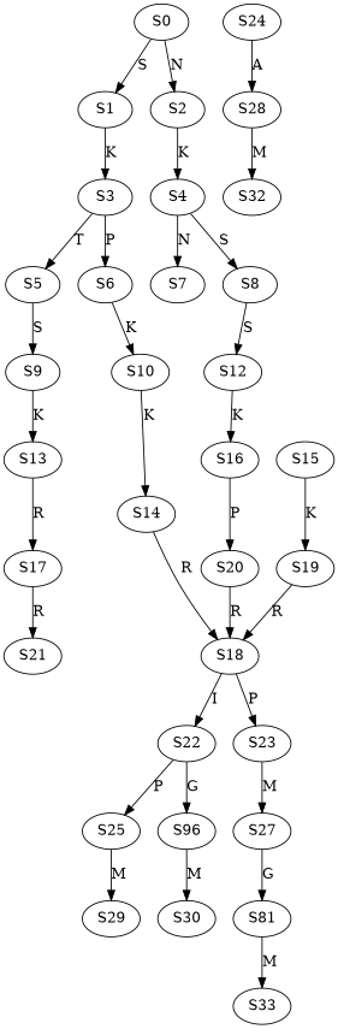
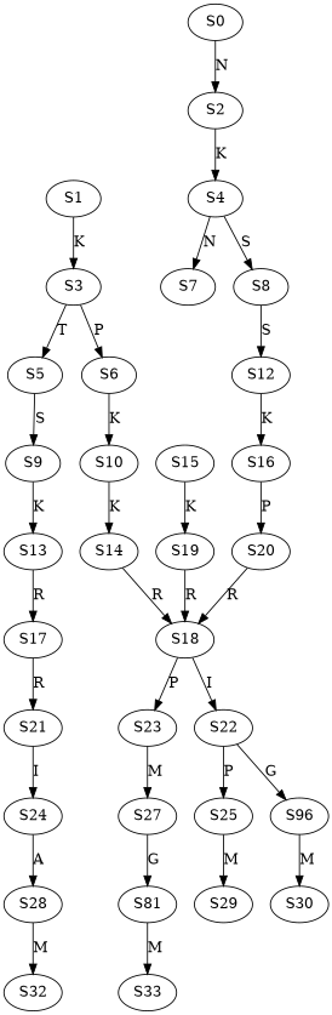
  strict digraph {
    S0
    S1
    S2
    S3
    S4
    S5
    S6
    S7
    S8
    S9
    S10
    S12
    S13
    S14
    S16
    S17
    S18
    S15
    S19
    S20
    S21
    S22
    S23
    S24
    S25
    n26 [label=S96]
    S27
    S28
    S29
    S30
    n31 [label=S81]
    S32
    S33
-   S0 -> S1 [label=S]
    S0 -> S2 [label=N]
    S1 -> S3 [label=K]
    S2 -> S4 [label=K]
    S3 -> S5 [label=T]
    S3 -> S6 [label=P]
    S4 -> S7 [label=N]
    S4 -> S8 [label=S]
    S5 -> S9 [label=S]
    S6 -> S10 [label=K]
    S8 -> S12 [label=S]
    S9 -> S13 [label=K]
    S10 -> S14 [label=K]
    S12 -> S16 [label=K]
    S13 -> S17 [label=R]
    S14 -> S18 [label=R]
    S16 -> S20 [label=P]
    S17 -> S21 [label=R]
    S18 -> S22 [label=I]
    S18 -> S23 [label=P]
    S15 -> S19 [label=K]
    S19 -> S18 [label=R]
    S20 -> S18 [label=R]
+   S21 -> S24 [label=I]
    S22 -> S25 [label=P]
    S22 -> n26 [label=G]
    S23 -> S27 [label=M]
    S24 -> S28 [label=A]
    S25 -> S29 [label=M]
    n26 -> S30 [label=M]
    S27 -> n31 [label=G]
    S28 -> S32 [label=M]
    n31 -> S33 [label=M]
  }
